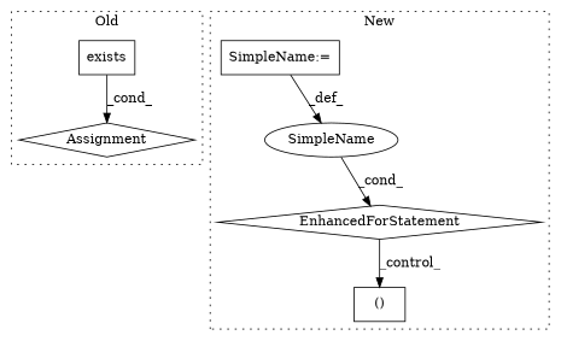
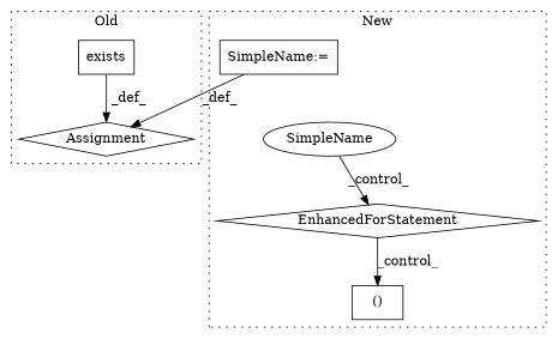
  digraph {
    node [l="57,2" s="1000,1082" shape=box]
    n1 [a=32 l="7,1" label=exists s="2172,2201"]
    n2 [a=25 l="4,2" label=Assignment s="2159,2202" shape=diamond]
    n3 [a=70 label=EnhancedForStatement shape=diamond]
    n4 [a=106 l=15 label="()" s=1103]
    n5 [a=42 l=4 label=SimpleName s=1064 shape=ellipse]
    n6 [a=7 label="SimpleName:="]
    subgraph cluster_1 {
      label=Old
      style=dotted
      n1
      n2
    }
    subgraph cluster_2 {
      label=New
      style=dotted
      n3
      n4
      n5
      n6
    }
-   n1 -> n2 [label=_cond_]
+   n1 -> n2 [label=_def_]
    n3 -> n4 [label=_control_]
-   n5 -> n3 [label=_cond_]
-   n6 -> n5 [label=_def_]
+   n5 -> n3 [label=_control_]
+   n6 -> n2 [label=_def_]
  }
